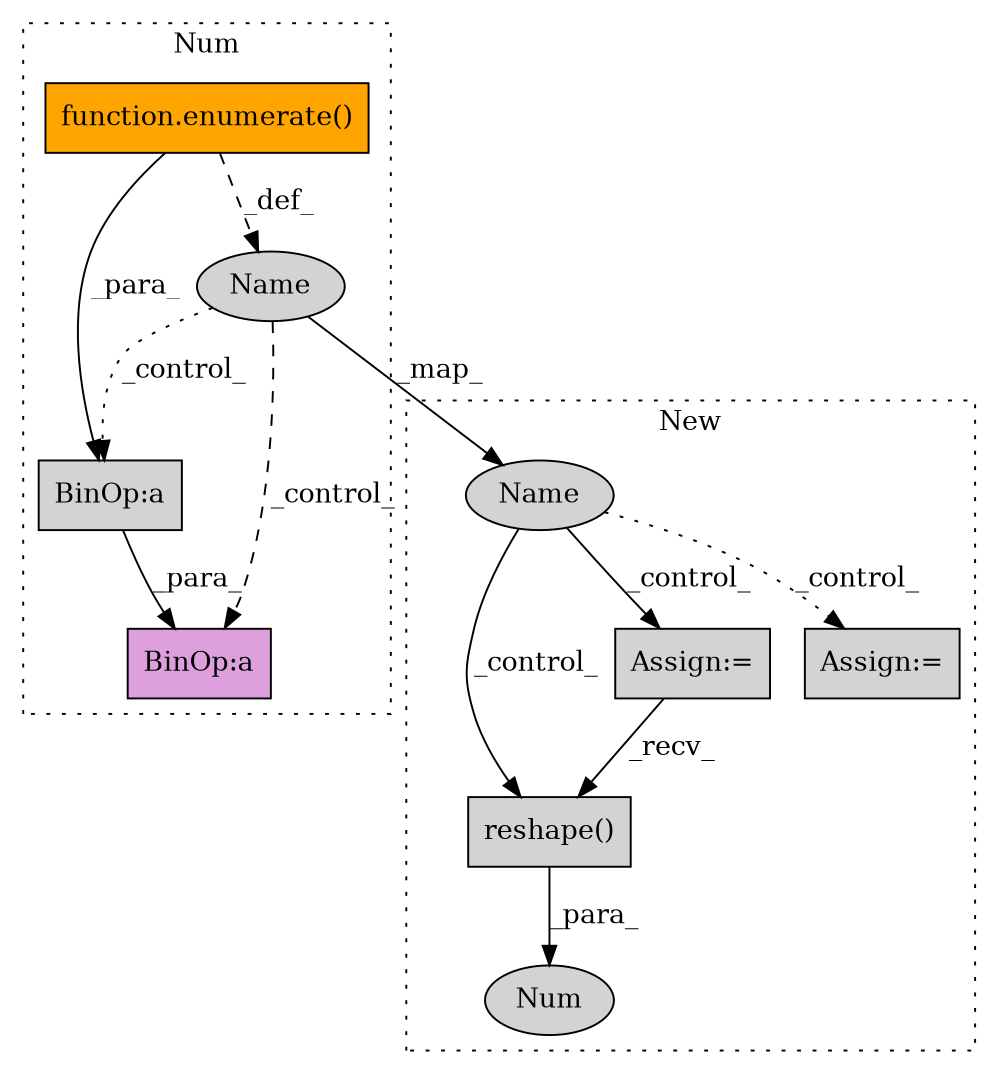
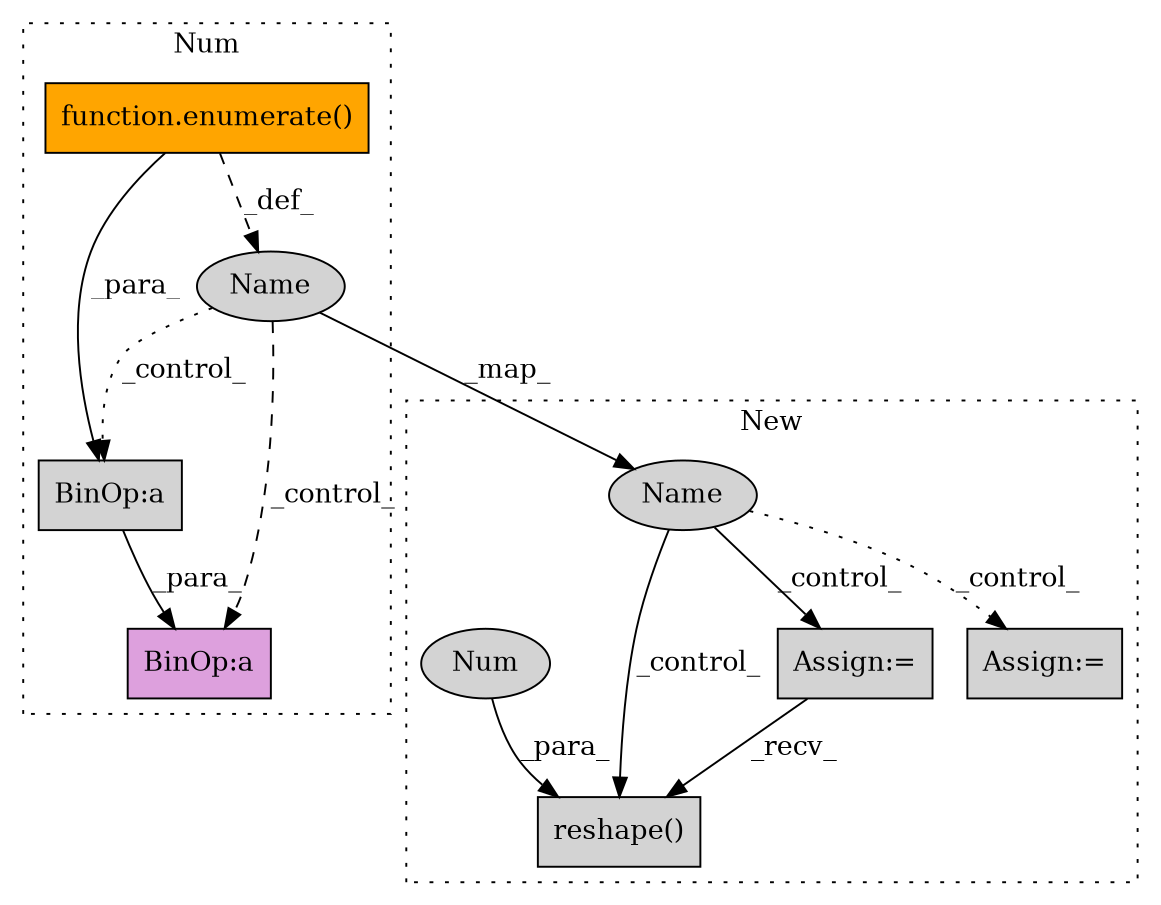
  digraph {
    node [a=75 fillcolor=lightgrey l=3 s=9074 shape=box style=filled]
    edge [style=solid]
    n1 [fillcolor=orange l="10,1" label="function.enumerate()" s="8932,8988"]
    n2 [a=82 fillcolor=plum l=13 label="BinOp:a"]
    n3 [a=87 l=8 label=Name s=8920 shape=ellipse]
    n4 [a=82 label="BinOp:a"]
    n5 [l="31,1" label="reshape()" s="8678,8714"]
    n6 [a=68 label="Assign:=" s=8549]
    n7 [a=87 l=21 label=Name s=8048 shape=ellipse]
    n8 [a=76 l=2 label=Num s=8709 shape=ellipse]
    n9 [a=68 label="Assign:=" s=8268]
    subgraph cluster_1 {
      label=Num
      style=dotted
      n1
      n2
      n3
      n4
    }
    subgraph cluster_2 {
      label=New
      style=dotted
      n5
      n6
      n7
      n8
      n9
    }
    n1 -> n3 [label=_def_ style=dashed]
    n1 -> n4 [label=_para_]
    n3 -> n2 [label=_control_ style=dashed]
    n3 -> n4 [label=_control_ style=dotted]
    n3 -> n7 [label=_map_]
    n4 -> n2 [label=_para_]
    n6 -> n5 [label=_recv_]
    n7 -> n5 [label=_control_]
    n7 -> n6 [label=_control_]
    n7 -> n9 [label=_control_ style=dotted]
-   n5 -> n8 [label=_para_]
+   n8 -> n5 [label=_para_]
  }
